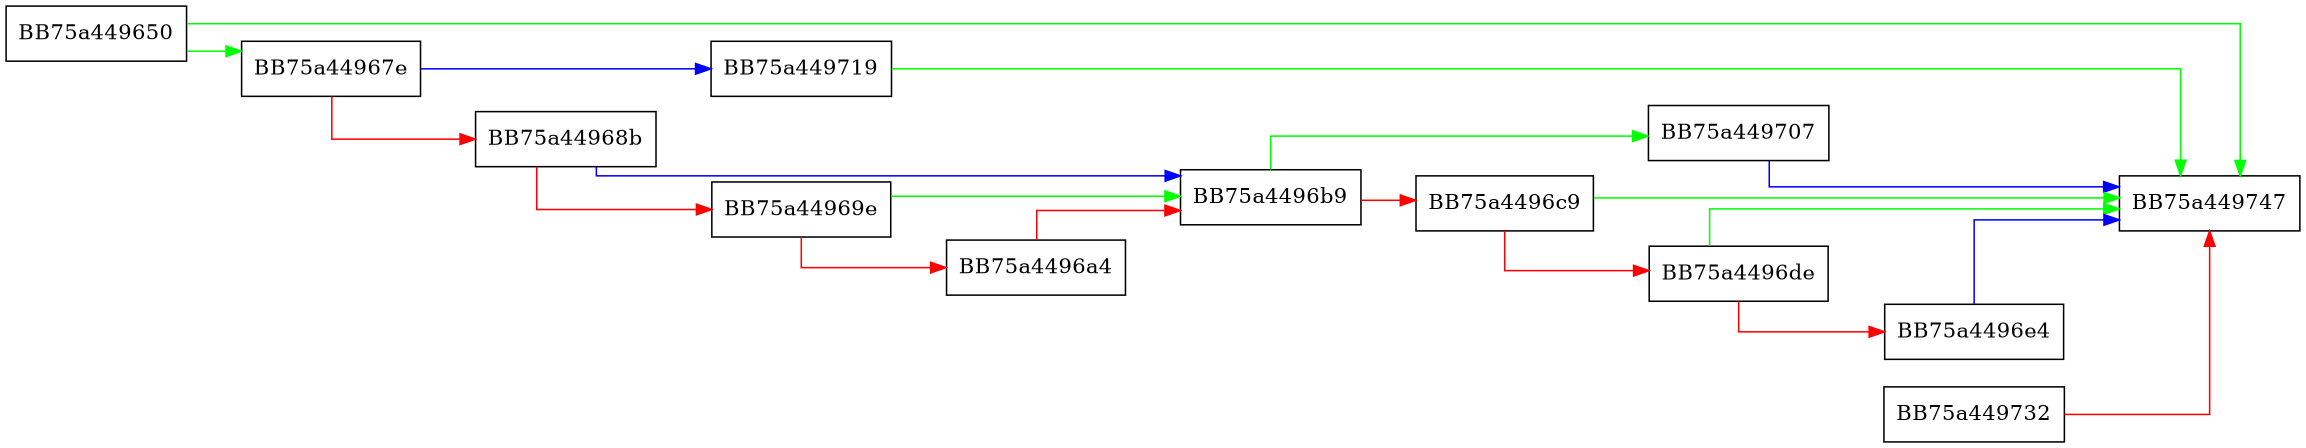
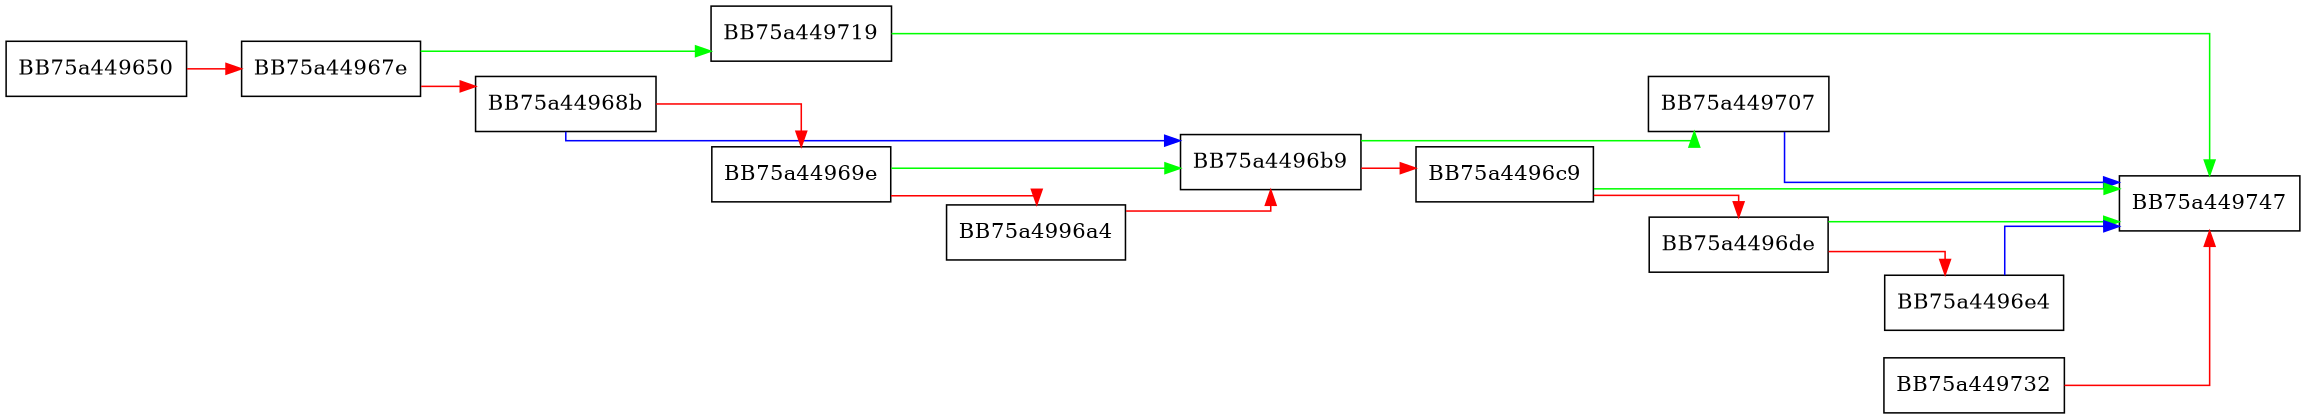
  digraph {
    rankdir=LR
    splines=ortho
    node [shape=box]
    edge [color=red]
    BB75a449650
    BB75a449747
    BB75a44967e
    BB75a449719
    BB75a44968b
    BB75a4496b9
    BB75a44969e
    BB75a449707
    BB75a4496c9
-   BB75a4496a4
+   BB75a4496a4 [label=BB75a4996a4]
    BB75a4496de
    BB75a4496e4
    BB75a449732
-   BB75a449650 -> BB75a449747 [color=green]
-   BB75a449650 -> BB75a44967e [color=green]
-   BB75a44967e -> BB75a449719 [color=blue]
+   BB75a449650 -> BB75a44967e
+   BB75a44967e -> BB75a449719 [color=green]
    BB75a44967e -> BB75a44968b
    BB75a449719 -> BB75a449747 [color=green]
    BB75a44968b -> BB75a4496b9 [color=blue]
    BB75a44968b -> BB75a44969e
    BB75a4496b9 -> BB75a449707 [color=green]
    BB75a4496b9 -> BB75a4496c9
    BB75a44969e -> BB75a4496b9 [color=green]
    BB75a44969e -> BB75a4496a4
    BB75a449707 -> BB75a449747 [color=blue]
    BB75a4496c9 -> BB75a449747 [color=green]
    BB75a4496c9 -> BB75a4496de
    BB75a4496a4 -> BB75a4496b9
    BB75a4496de -> BB75a449747 [color=green]
    BB75a4496de -> BB75a4496e4
    BB75a4496e4 -> BB75a449747 [color=blue]
    BB75a449732 -> BB75a449747
  }
